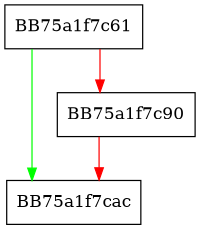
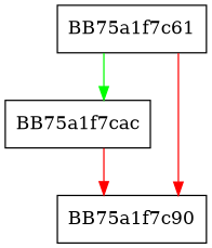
  digraph {
    splines=ortho
    node [shape=box]
    edge [color=red]
    n1 [label=BB75a1f7c61]
    BB75a1f7cac
    BB75a1f7c90
    n1 -> BB75a1f7cac [color=green]
    n1 -> BB75a1f7c90
-   BB75a1f7c90 -> BB75a1f7cac
+   BB75a1f7cac -> BB75a1f7c90
  }
